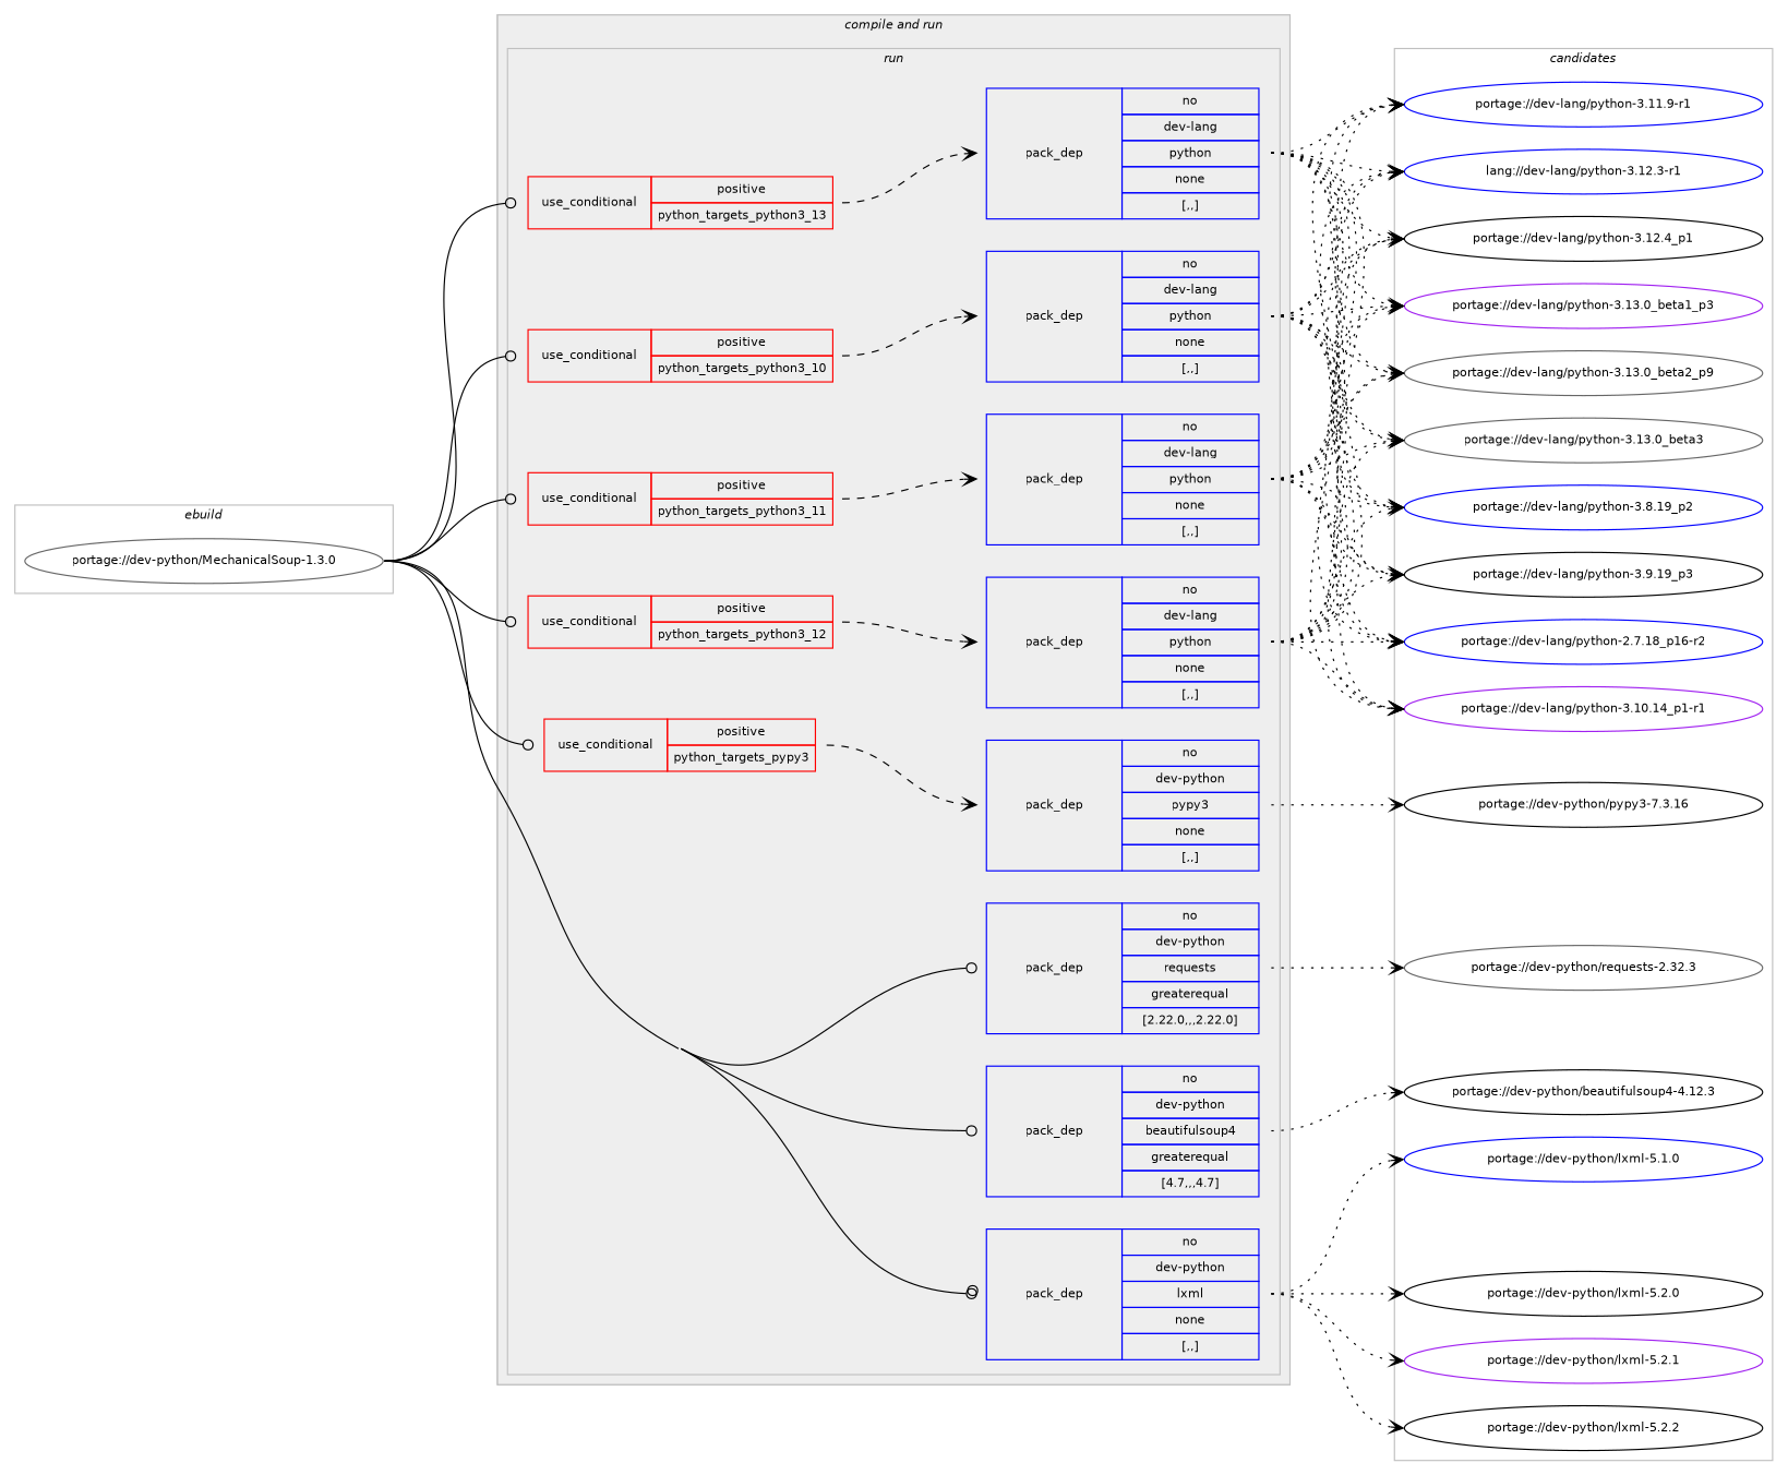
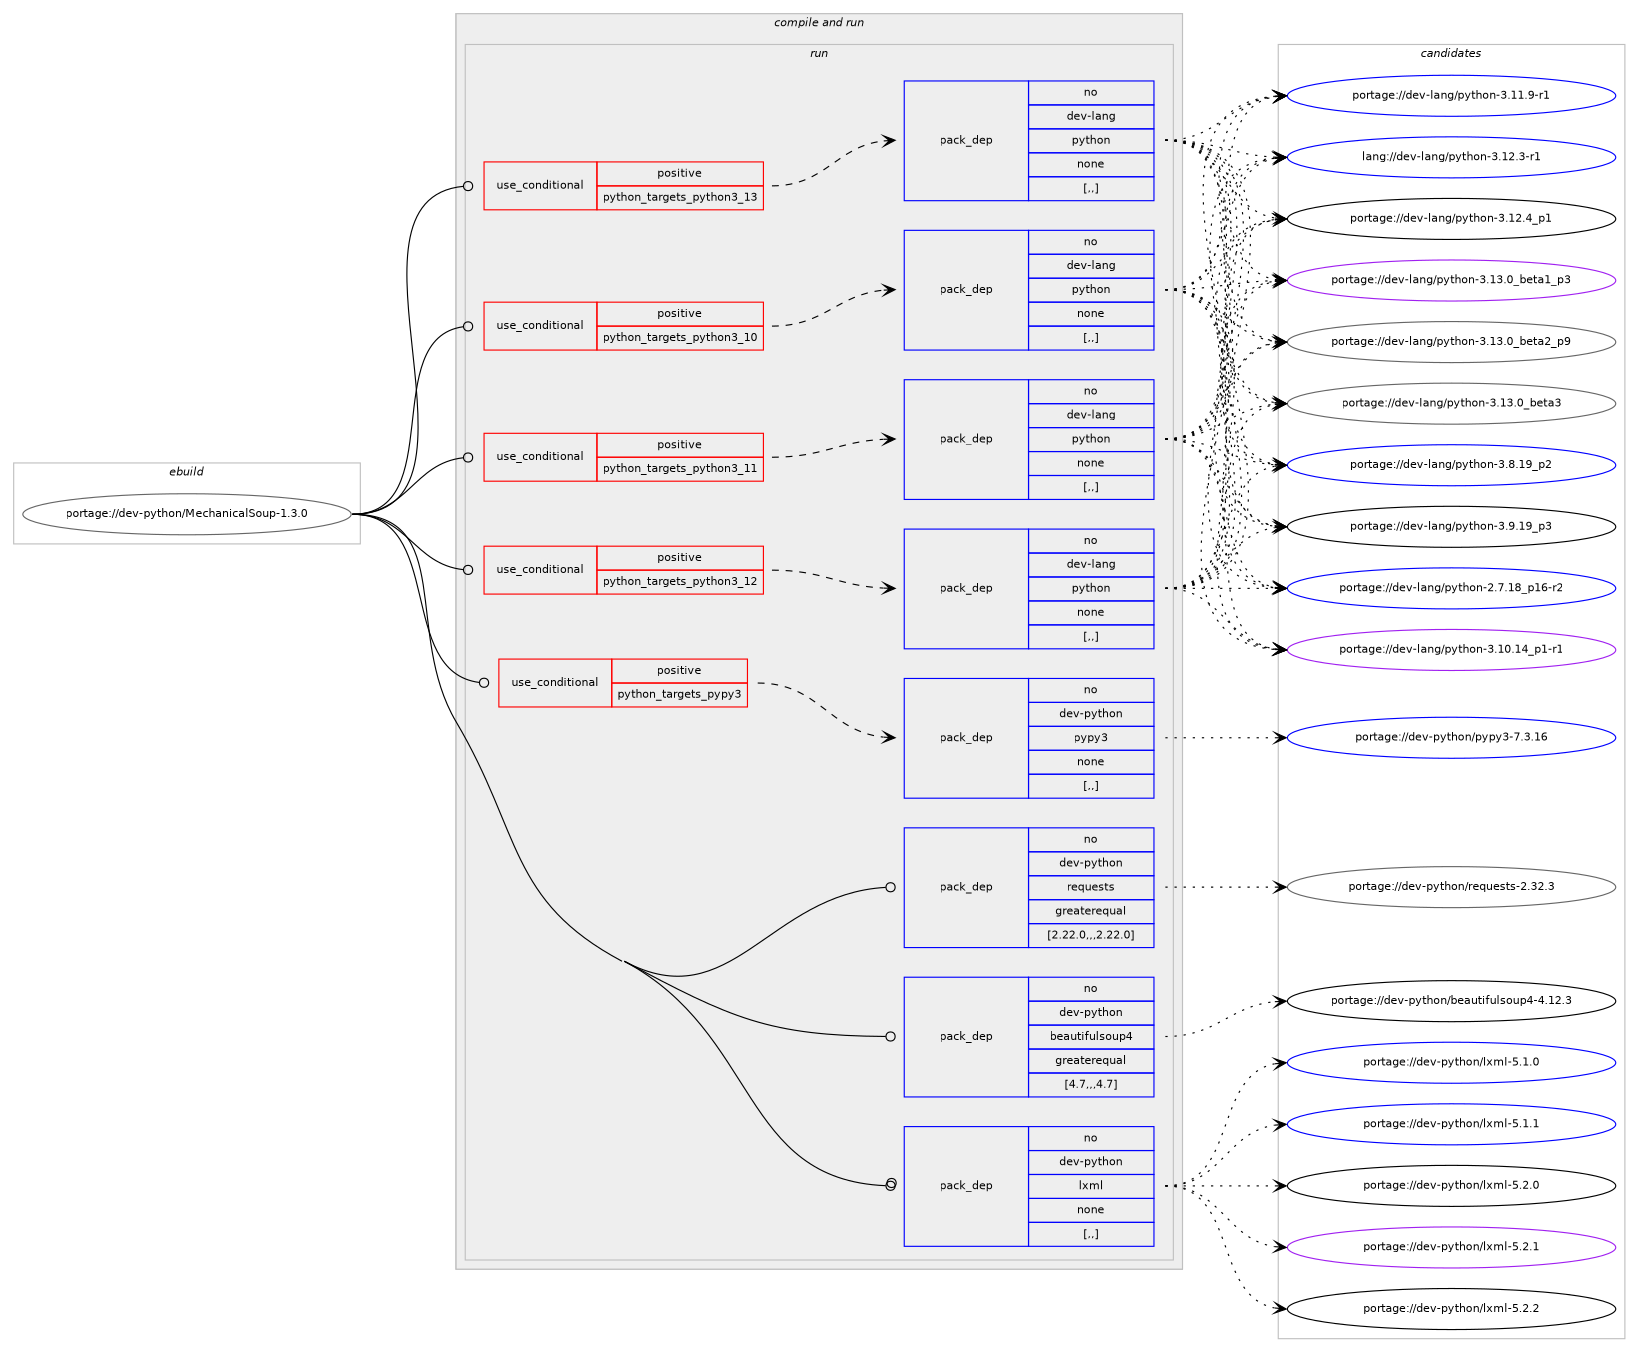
  digraph {
    compound=true
    concentrate=true
    fontname=Helvetica
    fontsize=10
    newrank=true
    rankdir=LR
    ranksep=1.5
    node [color=blue fontname=Helvetica fontsize=10]
    edge [arrowhead=vee headport=w style=dotted tailport=e weight=100]
    n1 [color=gray40 label="portage://dev-python/MechanicalSoup-1.3.0" width=4]
    n2 [label=<<TABLE BORDER="0" CELLBORDER="1" CELLSPACING="0" CELLPADDING="4" WIDTH="220"><TR><TD ROWSPAN="6" CELLPADDING="30">pack_dep</TD></TR><TR><TD WIDTH="110">no</TD></TR><TR><TD>dev-python</TD></TR><TR><TD>pypy3</TD></TR><TR><TD>none</TD></TR><TR><TD>[,,]</TD></TR></TABLE>> shape=none]
    n3 [color=red label=<<TABLE BORDER="0" CELLBORDER="1" CELLSPACING="0" CELLPADDING="4"><TR><TD ROWSPAN="3" CELLPADDING="10">use_conditional</TD></TR><TR><TD>positive</TD></TR><TR><TD>python_targets_pypy3</TD></TR></TABLE>> shape=none]
    n4 [label=<<TABLE BORDER="0" CELLBORDER="1" CELLSPACING="0" CELLPADDING="4" WIDTH="220"><TR><TD ROWSPAN="6" CELLPADDING="30">pack_dep</TD></TR><TR><TD WIDTH="110">no</TD></TR><TR><TD>dev-lang</TD></TR><TR><TD>python</TD></TR><TR><TD>none</TD></TR><TR><TD>[,,]</TD></TR></TABLE>> shape=none]
    n5 [color=red label=<<TABLE BORDER="0" CELLBORDER="1" CELLSPACING="0" CELLPADDING="4"><TR><TD ROWSPAN="3" CELLPADDING="10">use_conditional</TD></TR><TR><TD>positive</TD></TR><TR><TD>python_targets_python3_10</TD></TR></TABLE>> shape=none]
    n6 [label=<<TABLE BORDER="0" CELLBORDER="1" CELLSPACING="0" CELLPADDING="4" WIDTH="220"><TR><TD ROWSPAN="6" CELLPADDING="30">pack_dep</TD></TR><TR><TD WIDTH="110">no</TD></TR><TR><TD>dev-lang</TD></TR><TR><TD>python</TD></TR><TR><TD>none</TD></TR><TR><TD>[,,]</TD></TR></TABLE>> shape=none]
    n7 [color=red label=<<TABLE BORDER="0" CELLBORDER="1" CELLSPACING="0" CELLPADDING="4"><TR><TD ROWSPAN="3" CELLPADDING="10">use_conditional</TD></TR><TR><TD>positive</TD></TR><TR><TD>python_targets_python3_11</TD></TR></TABLE>> shape=none]
    n8 [label=<<TABLE BORDER="0" CELLBORDER="1" CELLSPACING="0" CELLPADDING="4" WIDTH="220"><TR><TD ROWSPAN="6" CELLPADDING="30">pack_dep</TD></TR><TR><TD WIDTH="110">no</TD></TR><TR><TD>dev-lang</TD></TR><TR><TD>python</TD></TR><TR><TD>none</TD></TR><TR><TD>[,,]</TD></TR></TABLE>> shape=none]
    n9 [color=red label=<<TABLE BORDER="0" CELLBORDER="1" CELLSPACING="0" CELLPADDING="4"><TR><TD ROWSPAN="3" CELLPADDING="10">use_conditional</TD></TR><TR><TD>positive</TD></TR><TR><TD>python_targets_python3_12</TD></TR></TABLE>> shape=none]
    n10 [label=<<TABLE BORDER="0" CELLBORDER="1" CELLSPACING="0" CELLPADDING="4" WIDTH="220"><TR><TD ROWSPAN="6" CELLPADDING="30">pack_dep</TD></TR><TR><TD WIDTH="110">no</TD></TR><TR><TD>dev-lang</TD></TR><TR><TD>python</TD></TR><TR><TD>none</TD></TR><TR><TD>[,,]</TD></TR></TABLE>> shape=none]
    n11 [color=red label=<<TABLE BORDER="0" CELLBORDER="1" CELLSPACING="0" CELLPADDING="4"><TR><TD ROWSPAN="3" CELLPADDING="10">use_conditional</TD></TR><TR><TD>positive</TD></TR><TR><TD>python_targets_python3_13</TD></TR></TABLE>> shape=none]
    n12 [label=<<TABLE BORDER="0" CELLBORDER="1" CELLSPACING="0" CELLPADDING="4" WIDTH="220"><TR><TD ROWSPAN="6" CELLPADDING="30">pack_dep</TD></TR><TR><TD WIDTH="110">no</TD></TR><TR><TD>dev-python</TD></TR><TR><TD>beautifulsoup4</TD></TR><TR><TD>greaterequal</TD></TR><TR><TD>[4.7,,,4.7]</TD></TR></TABLE>> shape=none]
    n13 [label=<<TABLE BORDER="0" CELLBORDER="1" CELLSPACING="0" CELLPADDING="4" WIDTH="220"><TR><TD ROWSPAN="6" CELLPADDING="30">pack_dep</TD></TR><TR><TD WIDTH="110">no</TD></TR><TR><TD>dev-python</TD></TR><TR><TD>lxml</TD></TR><TR><TD>none</TD></TR><TR><TD>[,,]</TD></TR></TABLE>> shape=none]
    n14 [label=<<TABLE BORDER="0" CELLBORDER="1" CELLSPACING="0" CELLPADDING="4" WIDTH="220"><TR><TD ROWSPAN="6" CELLPADDING="30">pack_dep</TD></TR><TR><TD WIDTH="110">no</TD></TR><TR><TD>dev-python</TD></TR><TR><TD>requests</TD></TR><TR><TD>greaterequal</TD></TR><TR><TD>[2.22.0,,,2.22.0]</TD></TR></TABLE>> shape=none]
-   n15 [color=black label="portage://dev-python/pypy3-7.3.16" width=4]
+   n15 [label="portage://dev-python/pypy3-7.3.16" width=4]
    n16 [label="portage://dev-lang/python-2.7.18_p16-r2" width=4]
    n17 [color=purple label="portage://dev-lang/python-3.10.14_p1-r1" width=4]
    n18 [label="portage://dev-lang/python-3.11.9-r1" width=4]
    n19 [label="lang://dev-lang/python-3.12.3-r1" width=4]
    n20 [color=black label="portage://dev-lang/python-3.12.4_p1" width=4]
    n21 [color=purple label="portage://dev-lang/python-3.13.0_beta1_p3" width=4]
    n22 [color=gray40 label="portage://dev-lang/python-3.13.0_beta2_p9" width=4]
    n23 [color=gray40 label="portage://dev-lang/python-3.13.0_beta3" width=4]
    n24 [label="portage://dev-lang/python-3.8.19_p2" width=4]
    n25 [color=black label="portage://dev-lang/python-3.9.19_p3" width=4]
    n26 [color=black label="portage://dev-python/beautifulsoup4-4.12.3" width=4]
    n27 [label="portage://dev-python/lxml-5.1.0" width=4]
+   n28 [label="portage://dev-python/lxml-5.1.1" width=4]
    n29 [color=black label="portage://dev-python/lxml-5.2.0" width=4]
    n30 [color=purple label="portage://dev-python/lxml-5.2.1" width=4]
    n31 [color=black label="portage://dev-python/lxml-5.2.2" width=4]
    n32 [color=gray40 label="portage://dev-python/requests-2.32.3" width=4]
    subgraph cluster_1 {
      color=gray
      label=<<i>ebuild</i>>
      rank=same
      n1
    }
    subgraph cluster_2 {
      color=gray
      label=<<i>dependencies</i>>
      subgraph cluster_3 {
        color=gray
        fillcolor="#eeeeee"
        label=<<i>compile</i>>
        style=filled
      }
      subgraph cluster_4 {
        color=gray
        fillcolor="#eeeeee"
        label=<<i>compile and run</i>>
        style=filled
      }
      subgraph cluster_5 {
        color=gray
        fillcolor="#eeeeee"
        label=<<i>run</i>>
        style=filled
        subgraph sub_6 {
          color=gray
          fillcolor="#eeeeee"
          label=<<i>run</i>>
          style=filled
          n3
          subgraph sub_7 {
            color=gray
            fillcolor="#eeeeee"
            label=<<i>run</i>>
            style=filled
            n2
          }
        }
        subgraph sub_8 {
          color=gray
          fillcolor="#eeeeee"
          label=<<i>run</i>>
          style=filled
          n5
          subgraph sub_9 {
            color=gray
            fillcolor="#eeeeee"
            label=<<i>run</i>>
            style=filled
            n4
          }
        }
        subgraph sub_10 {
          color=gray
          fillcolor="#eeeeee"
          label=<<i>run</i>>
          style=filled
          n7
          subgraph sub_11 {
            color=gray
            fillcolor="#eeeeee"
            label=<<i>run</i>>
            style=filled
            n6
          }
        }
        subgraph sub_12 {
          color=gray
          fillcolor="#eeeeee"
          label=<<i>run</i>>
          style=filled
          n9
          subgraph sub_13 {
            color=gray
            fillcolor="#eeeeee"
            label=<<i>run</i>>
            style=filled
            n8
          }
        }
        subgraph sub_14 {
          color=gray
          fillcolor="#eeeeee"
          label=<<i>run</i>>
          style=filled
          n11
          subgraph sub_15 {
            color=gray
            fillcolor="#eeeeee"
            label=<<i>run</i>>
            style=filled
            n10
          }
        }
        subgraph sub_16 {
          color=gray
          fillcolor="#eeeeee"
          label=<<i>run</i>>
          style=filled
          n12
        }
        subgraph sub_17 {
          color=gray
          fillcolor="#eeeeee"
          label=<<i>run</i>>
          style=filled
          n13
        }
        subgraph sub_18 {
          color=gray
          fillcolor="#eeeeee"
          label=<<i>run</i>>
          style=filled
          n14
        }
      }
    }
    subgraph cluster_19 {
      color=gray
      label=<<i>candidates</i>>
      rank=same
      subgraph sub_20 {
        color=black
        label=<<i>candidates</i>>
        nodesep=1
        rank=same
        n15
      }
      subgraph sub_21 {
        color=black
        label=<<i>candidates</i>>
        nodesep=1
        rank=same
        n16
        n17
        n18
        n19
        n20
        n21
        n22
        n23
        n24
        n25
      }
      subgraph sub_22 {
        color=black
        label=<<i>candidates</i>>
        nodesep=1
        rank=same
        n16
        n17
        n18
        n19
        n20
        n21
        n22
        n23
        n24
        n25
      }
      subgraph sub_23 {
        color=black
        label=<<i>candidates</i>>
        nodesep=1
        rank=same
        n16
        n17
        n18
        n19
        n20
        n21
        n22
        n23
        n24
        n25
      }
      subgraph sub_24 {
        color=black
        label=<<i>candidates</i>>
        nodesep=1
        rank=same
        n16
        n17
        n18
        n19
        n20
        n21
        n22
        n23
        n24
        n25
      }
      subgraph sub_25 {
        color=black
        label=<<i>candidates</i>>
        nodesep=1
        rank=same
        n26
      }
      subgraph sub_26 {
        color=black
        label=<<i>candidates</i>>
        nodesep=1
        rank=same
        n27
+       n28
        n29
        n30
        n31
      }
      subgraph sub_27 {
        color=black
        label=<<i>candidates</i>>
        nodesep=1
        rank=same
        n32
      }
    }
    n1 -> n3 [arrowhead=odot style=solid weight=20]
    n1 -> n5 [arrowhead=odot style=solid weight=20]
    n1 -> n7 [arrowhead=odot style=solid weight=20]
    n1 -> n9 [arrowhead=odot style=solid weight=20]
    n1 -> n11 [arrowhead=odot style=solid weight=20]
    n1 -> n12 [arrowhead=odot style=solid weight=20]
    n1 -> n13 [arrowhead=odot style=solid weight=20]
    n1 -> n14 [arrowhead=odot style=solid weight=20]
    n2 -> n15
    n3 -> n2 [style=dashed weight=20]
    n4 -> n16
    n4 -> n17
    n4 -> n18
    n4 -> n19
    n4 -> n20
    n4 -> n21
    n4 -> n22
    n4 -> n23
    n4 -> n24
    n4 -> n25
    n5 -> n4 [style=dashed weight=20]
    n6 -> n16
    n6 -> n17
    n6 -> n18
    n6 -> n19
    n6 -> n20
    n6 -> n21
    n6 -> n22
    n6 -> n23
    n6 -> n24
    n6 -> n25
    n7 -> n6 [style=dashed weight=20]
    n8 -> n16
    n8 -> n17
    n8 -> n18
    n8 -> n19
    n8 -> n20
    n8 -> n21
    n8 -> n22
    n8 -> n23
    n8 -> n24
    n8 -> n25
    n9 -> n8 [style=dashed weight=20]
    n10 -> n16
    n10 -> n17
    n10 -> n18
    n10 -> n19
    n10 -> n20
    n10 -> n21
    n10 -> n22
    n10 -> n23
    n10 -> n24
    n10 -> n25
    n11 -> n10 [style=dashed weight=20]
    n12 -> n26
    n13 -> n27
+   n13 -> n28
    n13 -> n29
    n13 -> n30
    n13 -> n31
    n14 -> n32
  }
